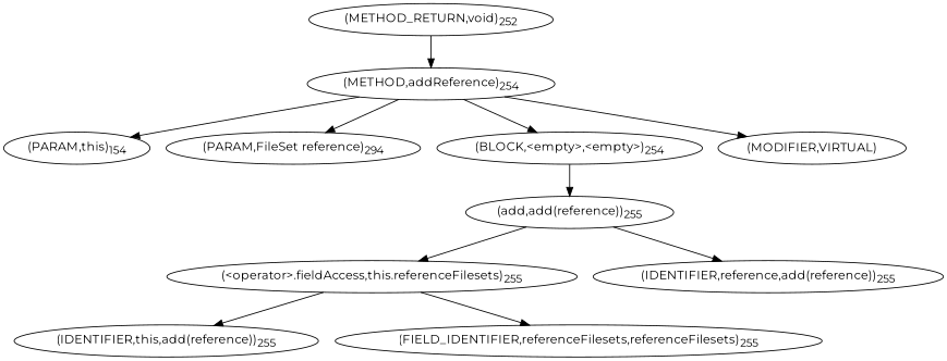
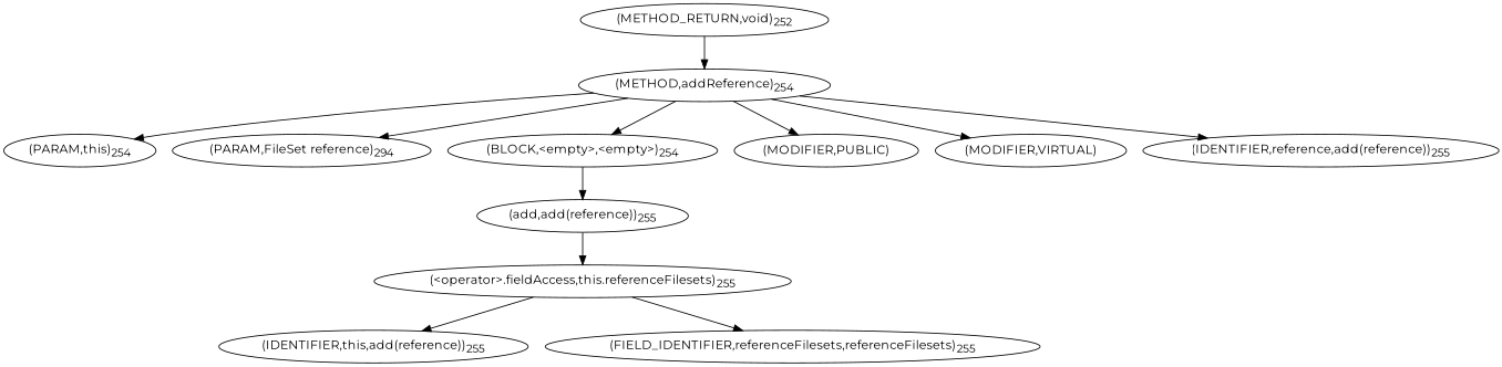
  digraph {
    fontname=Montserrat
    node [fontname=Montserrat]
    edge [fontname=Montserrat]
    n1 [label=<(METHOD,addReference)<SUB>254</SUB>>]
-   n2 [label=<(PARAM,this)<SUB>154</SUB>>]
+   n2 [label=<(PARAM,this)<SUB>254</SUB>>]
    n3 [label=<(PARAM,FileSet reference)<SUB>294</SUB>>]
    n4 [label=<(BLOCK,&lt;empty&gt;,&lt;empty&gt;)<SUB>254</SUB>>]
+   n5 [label=<(MODIFIER,PUBLIC)>]
    n6 [label=<(MODIFIER,VIRTUAL)>]
    n7 [label=<(add,add(reference))<SUB>255</SUB>>]
    n8 [label=<(METHOD_RETURN,void)<SUB>252</SUB>>]
    n9 [label=<(&lt;operator&gt;.fieldAccess,this.referenceFilesets)<SUB>255</SUB>>]
    n10 [label=<(IDENTIFIER,reference,add(reference))<SUB>255</SUB>>]
    n11 [label=<(IDENTIFIER,this,add(reference))<SUB>255</SUB>>]
    n12 [label=<(FIELD_IDENTIFIER,referenceFilesets,referenceFilesets)<SUB>255</SUB>>]
    n1 -> n2
    n1 -> n3
    n1 -> n4
+   n1 -> n5
    n1 -> n6
    n4 -> n7
    n7 -> n9
-   n7 -> n10
+   n1 -> n10
    n8 -> n1
    n9 -> n11
    n9 -> n12
  }
